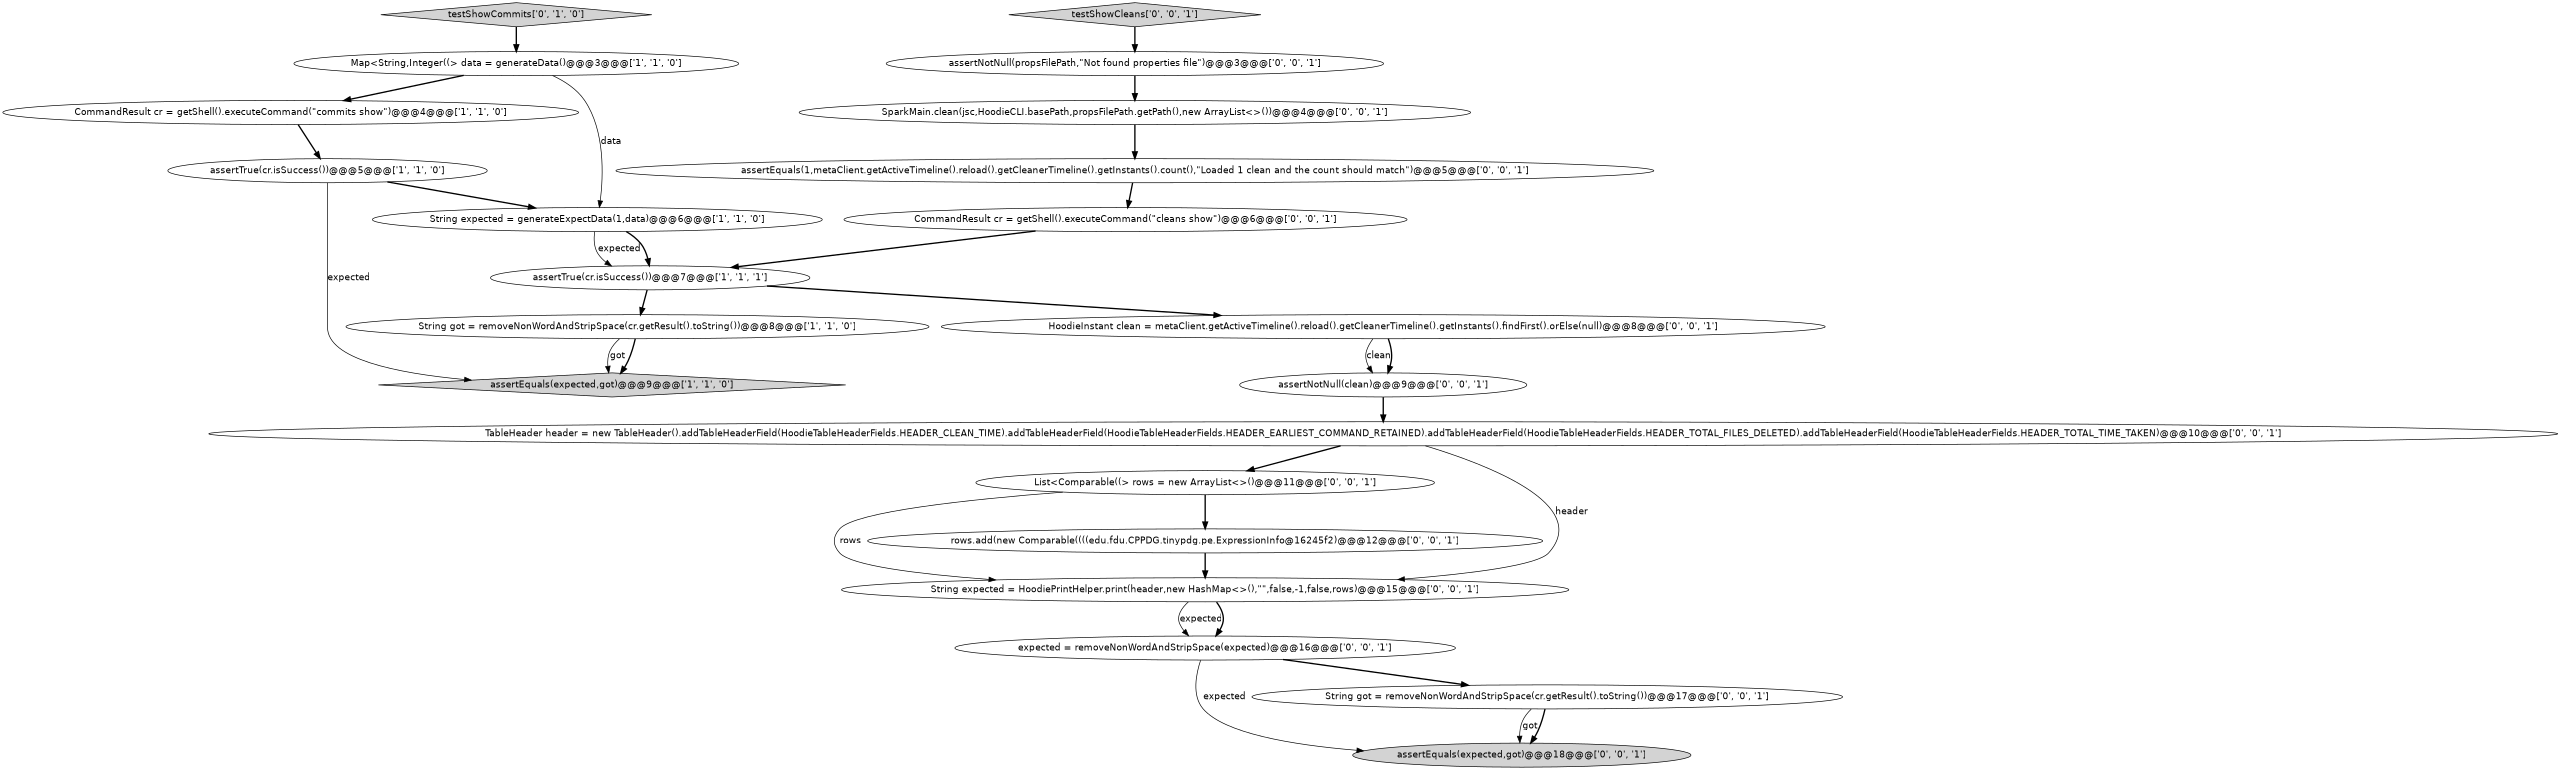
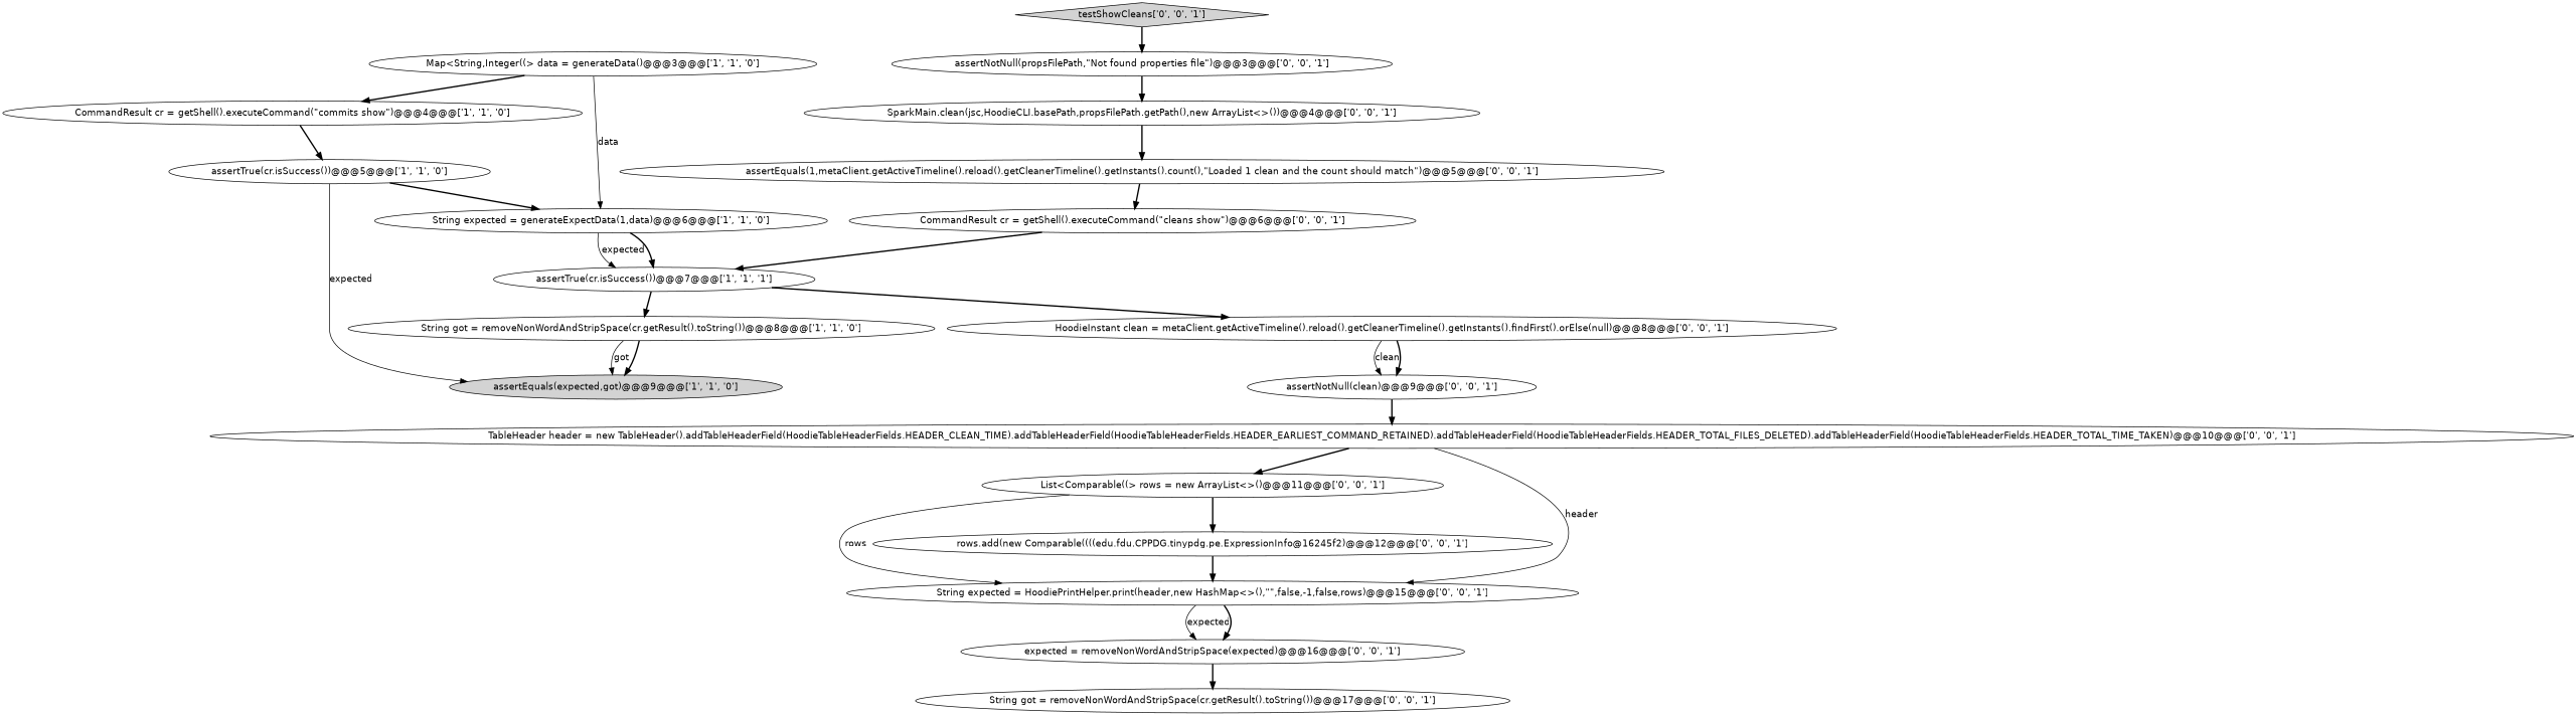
  digraph {
    fontname="DejaVu Sans"
    node [fillcolor=white fontname="DejaVu Sans" shape=ellipse style=filled]
    edge [fontname="DejaVu Sans" style=bold]
-   n1 [fillcolor=lightgray label="assertEquals(expected,got)@@@9@@@['1', '1', '0']" shape=diamond]
-   n2 [fillcolor=lightgray label="testShowCommits['0', '1', '0']" shape=diamond]
+   n1 [fillcolor=lightgray label="assertEquals(expected,got)@@@9@@@['1', '1', '0']"]
    n3 [label="Map<String,Integer((> data = generateData()@@@3@@@['1', '1', '0']"]
    n4 [label="String expected = generateExpectData(1,data)@@@6@@@['1', '1', '0']"]
    n5 [label="CommandResult cr = getShell().executeCommand(\"commits show\")@@@4@@@['1', '1', '0']"]
    n6 [label="expected = removeNonWordAndStripSpace(expected)@@@16@@@['0', '0', '1']"]
-   n7 [fillcolor=lightgray label="assertEquals(expected,got)@@@18@@@['0', '0', '1']"]
    n8 [label="String got = removeNonWordAndStripSpace(cr.getResult().toString())@@@17@@@['0', '0', '1']"]
    n9 [label="String got = removeNonWordAndStripSpace(cr.getResult().toString())@@@8@@@['1', '1', '0']"]
    n10 [label="assertTrue(cr.isSuccess())@@@5@@@['1', '1', '0']"]
    n11 [label="assertTrue(cr.isSuccess())@@@7@@@['1', '1', '1']"]
    n12 [label="assertEquals(1,metaClient.getActiveTimeline().reload().getCleanerTimeline().getInstants().count(),\"Loaded 1 clean and the count should match\")@@@5@@@['0', '0', '1']"]
    n13 [label="CommandResult cr = getShell().executeCommand(\"cleans show\")@@@6@@@['0', '0', '1']"]
    n14 [label="TableHeader header = new TableHeader().addTableHeaderField(HoodieTableHeaderFields.HEADER_CLEAN_TIME).addTableHeaderField(HoodieTableHeaderFields.HEADER_EARLIEST_COMMAND_RETAINED).addTableHeaderField(HoodieTableHeaderFields.HEADER_TOTAL_FILES_DELETED).addTableHeaderField(HoodieTableHeaderFields.HEADER_TOTAL_TIME_TAKEN)@@@10@@@['0', '0', '1']"]
    n15 [label="List<Comparable((> rows = new ArrayList<>()@@@11@@@['0', '0', '1']"]
    n16 [label="String expected = HoodiePrintHelper.print(header,new HashMap<>(),\"\",false,-1,false,rows)@@@15@@@['0', '0', '1']"]
    n17 [label="rows.add(new Comparable((((edu.fdu.CPPDG.tinypdg.pe.ExpressionInfo@16245f2)@@@12@@@['0', '0', '1']"]
    n18 [label="HoodieInstant clean = metaClient.getActiveTimeline().reload().getCleanerTimeline().getInstants().findFirst().orElse(null)@@@8@@@['0', '0', '1']"]
    n19 [label="assertNotNull(clean)@@@9@@@['0', '0', '1']"]
    n20 [fillcolor=lightgray label="testShowCleans['0', '0', '1']" shape=diamond]
    n21 [label="assertNotNull(propsFilePath,\"Not found properties file\")@@@3@@@['0', '0', '1']"]
    n22 [label="SparkMain.clean(jsc,HoodieCLI.basePath,propsFilePath.getPath(),new ArrayList<>())@@@4@@@['0', '0', '1']"]
-   n2 -> n3
    n3 -> n4 [label=data style=solid]
    n3 -> n5
    n4 -> n11 [label=expected style=solid]
    n4 -> n11
    n5 -> n10
-   n6 -> n7 [label=expected style=solid]
    n6 -> n8
-   n8 -> n7 [label=got style=solid]
-   n8 -> n7
    n9 -> n1
    n9 -> n1 [label=got style=solid]
    n10 -> n1 [label=expected style=solid]
    n10 -> n4
    n11 -> n9
    n11 -> n18
    n12 -> n13
    n13 -> n11
    n14 -> n15
    n14 -> n16 [label=header style=solid]
    n15 -> n16 [label=rows style=solid]
    n15 -> n17
    n16 -> n6 [label=expected style=solid]
    n16 -> n6
    n17 -> n16
    n18 -> n19 [label=clean style=solid]
    n18 -> n19
    n19 -> n14
    n20 -> n21
    n21 -> n22
    n22 -> n12
  }
